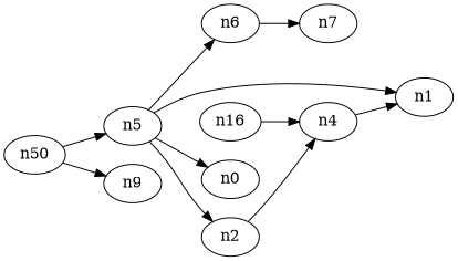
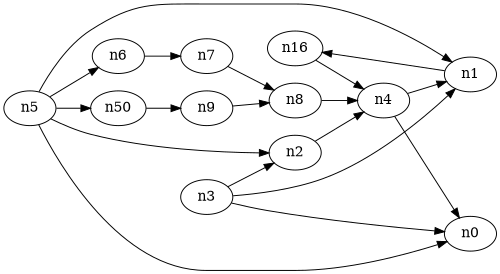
  digraph {
    rankdir=LR
    n11 [label=n16]
    n1
    n4
    n0
    n2
    n5
    n6
    n10 [label=n50]
    n7
    n9
+   n3
+   n8
    n11 -> n4
+   n1 -> n11
    n4 -> n1
+   n4 -> n0
    n2 -> n4
    n5 -> n1
    n5 -> n0
    n5 -> n2
    n5 -> n6
-   n10 -> n5
+   n5 -> n10
    n6 -> n7
    n10 -> n9
+   n7 -> n8
+   n9 -> n8
+   n3 -> n1
+   n3 -> n0
+   n3 -> n2
+   n8 -> n4
  }
